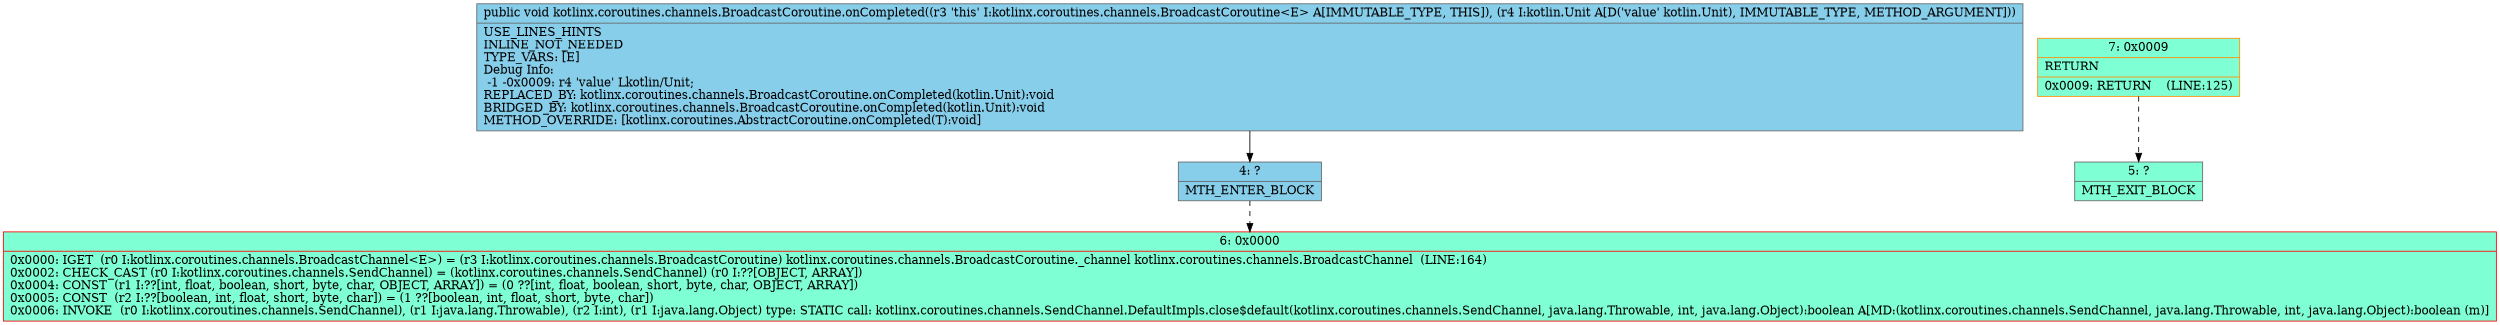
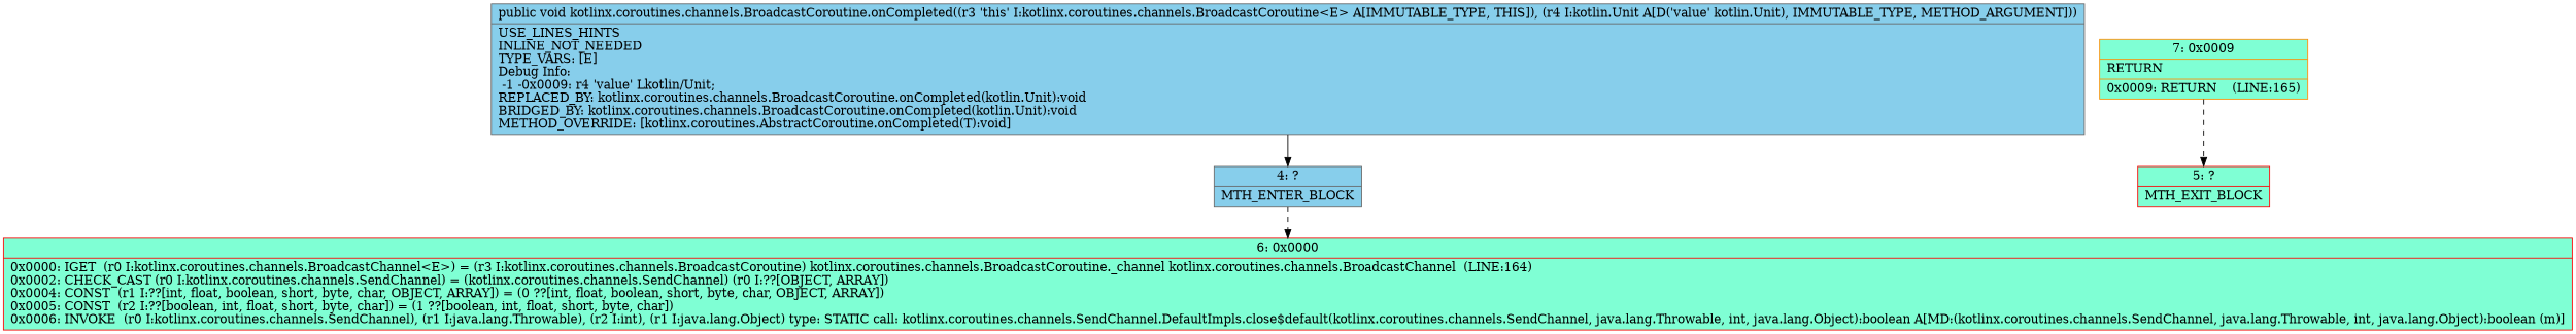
  digraph {
    node [color=gray40 fillcolor=aquamarine shape=record style=filled]
    edge [style=dashed]
    n1 [fillcolor=skyblue label="{4\:\ ?|MTH_ENTER_BLOCK\l}"]
    n2 [color=red label="{6\:\ 0x0000|0x0000: IGET  (r0 I:kotlinx.coroutines.channels.BroadcastChannel\<E\>) = (r3 I:kotlinx.coroutines.channels.BroadcastCoroutine) kotlinx.coroutines.channels.BroadcastCoroutine._channel kotlinx.coroutines.channels.BroadcastChannel  (LINE:164)\l0x0002: CHECK_CAST (r0 I:kotlinx.coroutines.channels.SendChannel) = (kotlinx.coroutines.channels.SendChannel) (r0 I:??[OBJECT, ARRAY]) \l0x0004: CONST  (r1 I:??[int, float, boolean, short, byte, char, OBJECT, ARRAY]) = (0 ??[int, float, boolean, short, byte, char, OBJECT, ARRAY]) \l0x0005: CONST  (r2 I:??[boolean, int, float, short, byte, char]) = (1 ??[boolean, int, float, short, byte, char]) \l0x0006: INVOKE  (r0 I:kotlinx.coroutines.channels.SendChannel), (r1 I:java.lang.Throwable), (r2 I:int), (r1 I:java.lang.Object) type: STATIC call: kotlinx.coroutines.channels.SendChannel.DefaultImpls.close$default(kotlinx.coroutines.channels.SendChannel, java.lang.Throwable, int, java.lang.Object):boolean A[MD:(kotlinx.coroutines.channels.SendChannel, java.lang.Throwable, int, java.lang.Object):boolean (m)]\l}"]
-   n3 [color=darkorange label="{7\:\ 0x0009|RETURN\l|0x0009: RETURN    (LINE:125)\l}"]
-   n4 [label="{5\:\ ?|MTH_EXIT_BLOCK\l}"]
+   n3 [color=darkorange label="{7\:\ 0x0009|RETURN\l|0x0009: RETURN    (LINE:165)\l}"]
+   n4 [color=red label="{5\:\ ?|MTH_EXIT_BLOCK\l}"]
    n5 [fillcolor=skyblue label="{public void kotlinx.coroutines.channels.BroadcastCoroutine.onCompleted((r3 'this' I:kotlinx.coroutines.channels.BroadcastCoroutine\<E\> A[IMMUTABLE_TYPE, THIS]), (r4 I:kotlin.Unit A[D('value' kotlin.Unit), IMMUTABLE_TYPE, METHOD_ARGUMENT]))  | USE_LINES_HINTS\lINLINE_NOT_NEEDED\lTYPE_VARS: [E]\lDebug Info:\l  \-1 \-0x0009: r4 'value' Lkotlin\/Unit;\lREPLACED_BY: kotlinx.coroutines.channels.BroadcastCoroutine.onCompleted(kotlin.Unit):void\lBRIDGED_BY: kotlinx.coroutines.channels.BroadcastCoroutine.onCompleted(kotlin.Unit):void\lMETHOD_OVERRIDE: [kotlinx.coroutines.AbstractCoroutine.onCompleted(T):void]\l}"]
    n1 -> n2
    n3 -> n4
    n5 -> n1 [style=solid]
  }
